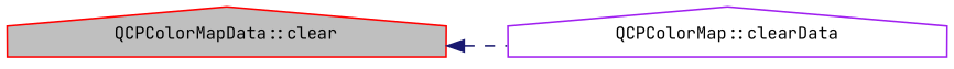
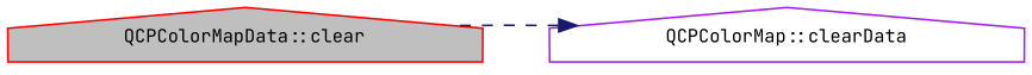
  digraph {
    rankdir=LR
    fontname="JetBrains Mono"
    node [fontname="JetBrains Mono" fontsize=10 shape=house style=filled]
    n1 [color=red fillcolor=grey75 fontcolor=black height=0.2 label="QCPColorMapData::clear" width=0.4]
    n2 [color=purple fillcolor=white height=0.2 label="QCPColorMap::clearData" width=0.4]
-   n1 -> n2 [color=midnightblue dir=back fontname="JetBrains Mono" fontsize=10 labelfontname=Helvetica labelfontsize=10 style=dashed]
+   n2 -> n1 [color=midnightblue dir=back fontname="JetBrains Mono" fontsize=10 labelfontname=Helvetica labelfontsize=10 style=dashed]
  }
